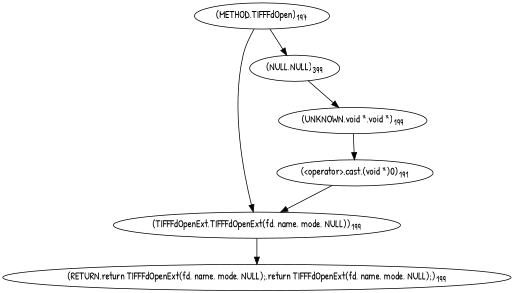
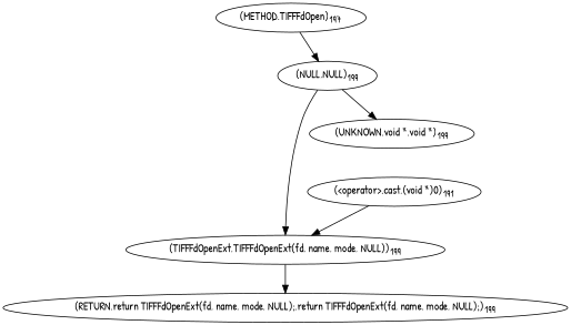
  digraph {
    fontname="Patrick Hand"
    node [fontname="Patrick Hand"]
    edge [fontname="Patrick Hand"]
    n1 [label=<(RETURN,return TIFFFdOpenExt(fd, name, mode, NULL);,return TIFFFdOpenExt(fd, name, mode, NULL);)<SUB>199</SUB>>]
    n2 [label=<(TIFFFdOpenExt,TIFFFdOpenExt(fd, name, mode, NULL))<SUB>199</SUB>>]
-   n3 [label=<(NULL,NULL)<SUB>399</SUB>>]
+   n3 [label=<(NULL,NULL)<SUB>199</SUB>>]
    n4 [label=<(UNKNOWN,void *,void *)<SUB>199</SUB>>]
    n5 [label=<(&lt;operator&gt;.cast,(void *)0)<SUB>191</SUB>>]
    n6 [label=<(METHOD,TIFFFdOpen)<SUB>197</SUB>>]
    n2 -> n1
-   n6 -> n2
+   n3 -> n2
    n3 -> n4
-   n4 -> n5
    n5 -> n2
    n6 -> n3
  }
